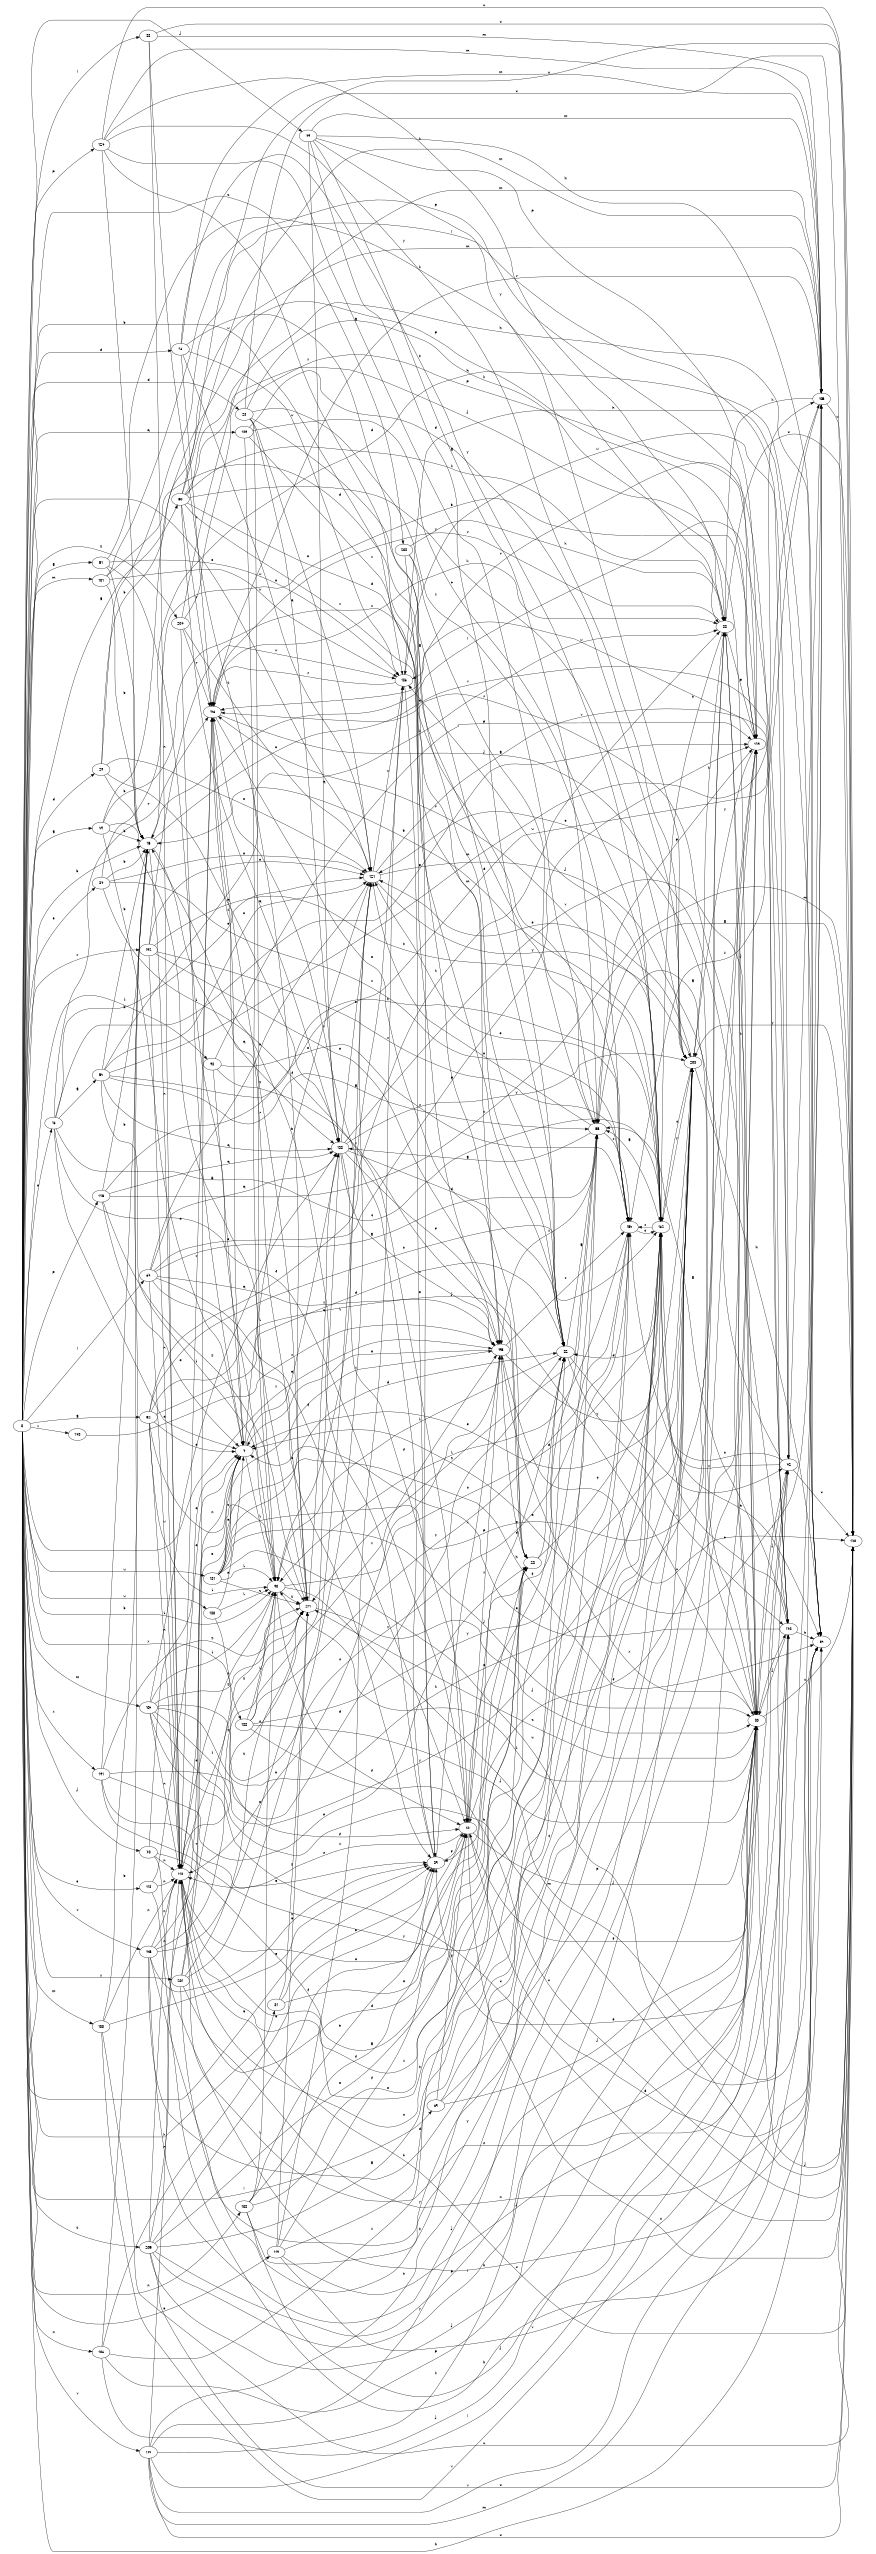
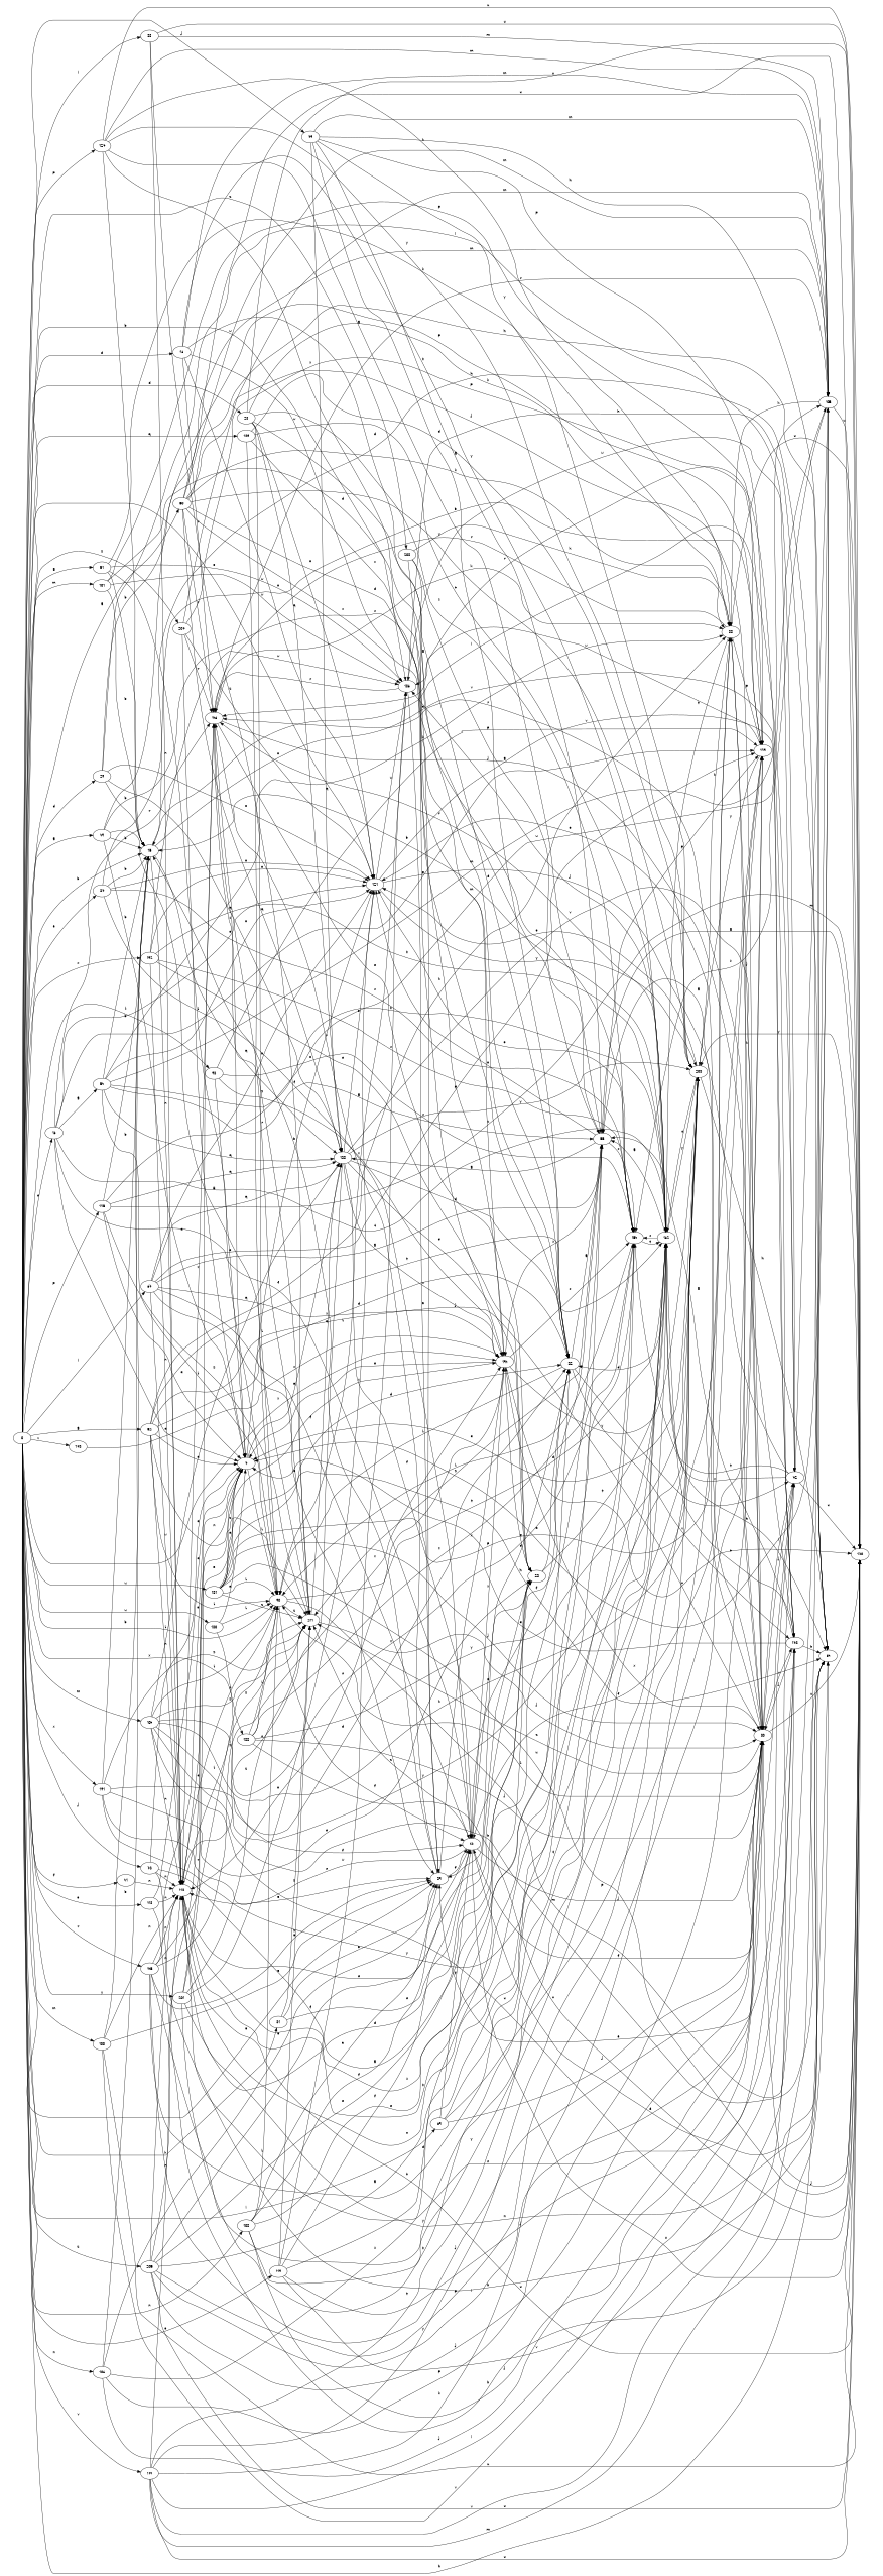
  strict digraph {
    fontname="Patrick Hand"
    rankdir=LR
    node [fontname="Patrick Hand"]
    edge [fontname="Patrick Hand"]
    0
    15
    16
    26
    28
    29
    37
    39
+   41
    49
    50
    51
    52
    64
    67
    n16 [label=38]
    69
    73
    79
    81
    93
    n22 [label=90]
    100
    101
    104
    106
    108
    118
    119
    121
    125
    127
    n33 [label=139]
    145
    173
    174
    180
    181
    186
    188
    191
    192
-   194 [label=195]
+   194
    201
    205
    207
    208
    113
    138
    72
    178
    7
    47
    54
    129
    146
    162
    32
    105
    55
    88
    154
    170
    211
    80
    203
    23
    0 -> 15 [label=b]
    0 -> 16 [label=c]
    0 -> 26 [label=d]
    0 -> 28 [label=d]
    0 -> 29 [label=d]
    0 -> 37 [label=e]
    0 -> 39 [label=e]
+   0 -> 41 [label=f]
    0 -> 49 [label=g]
    0 -> 50 [label=g]
    0 -> 51 [label=g]
    0 -> 52 [label=g]
    0 -> 64 [label=h]
    0 -> 67 [label=i]
    0 -> n16 [label=i]
    0 -> 69 [label=i]
    0 -> 73 [label=j]
    0 -> 79 [label=j]
    0 -> 81 [label=k]
    0 -> 93 [label=l]
    0 -> n22 [label=l]
    0 -> 100 [label=m]
    0 -> 101 [label=m]
    0 -> 104 [label=m]
    0 -> 106 [label=n]
    0 -> 108 [label=n]
    0 -> 118 [label=o]
    0 -> 119 [label=o]
    0 -> 121 [label=o]
    0 -> 125 [label=p]
    0 -> 127 [label=p]
    0 -> n33 [label=q]
    0 -> 145 [label=r]
    0 -> 173 [label=v]
    0 -> 174 [label=v]
    0 -> 180 [label=w]
    0 -> 181 [label=w]
    0 -> 186 [label=w]
    0 -> 188 [label=x]
    0 -> 191 [label=x]
    0 -> 192 [label=x]
    0 -> 194 [label=x]
    0 -> 201 [label=y]
    0 -> 205 [label=z]
    0 -> 207 [label=z]
    0 -> 208 [label=z]
    15 -> 113 [label=n]
    15 -> 138 [label=q]
    15 -> 72 [label=i]
    15 -> 178 [label=v]
    16 -> 121 [label=o]
    16 -> 7 [label=a]
    16 -> 47 [label=f]
    16 -> 54 [label=g]
    16 -> 129 [label=p]
    16 -> 146 [label=r]
    16 -> 162 [label=t]
    26 -> 121 [label=o]
    26 -> 186 [label=w]
    26 -> 146 [label=r]
    26 -> 162 [label=t]
    26 -> 32 [label=d]
    26 -> 105 [label=m]
    28 -> n22 [label=l]
    28 -> 121 [label=o]
    28 -> 138 [label=q]
    28 -> 55 [label=g]
    28 -> 88 [label=k]
    28 -> 154 [label=s]
    28 -> 170 [label=u]
    29 -> 15 [label=b]
    29 -> 121 [label=o]
    29 -> 138 [label=q]
    29 -> 72 [label=i]
    29 -> 129 [label=p]
    37 -> 15 [label=b]
    37 -> 64 [label=h]
    37 -> 121 [label=o]
    37 -> 47 [label=f]
    37 -> 154 [label=s]
    39 -> 15 [label=b]
    39 -> 194 [label=x]
    39 -> 47 [label=f]
    39 -> 146 [label=r]
+   41 -> 113 [label=n]
    49 -> 15 [label=b]
    49 -> 7 [label=a]
    49 -> 105 [label=m]
    49 -> 154 [label=s]
    49 -> 211 [label=z]
    50 -> 64 [label=h]
    50 -> 194 [label=x]
    50 -> 138 [label=q]
    50 -> 146 [label=r]
    50 -> 32 [label=d]
    50 -> 105 [label=m]
    50 -> 88 [label=k]
    50 -> 170 [label=u]
    50 -> 80 [label=j]
    50 -> 203 [label=y]
    51 -> 15 [label=b]
    51 -> n22 [label=l]
    51 -> 186 [label=w]
    51 -> 88 [label=k]
    52 -> n22 [label=l]
    52 -> 113 [label=n]
    52 -> 7 [label=a]
    52 -> 162 [label=t]
    52 -> 32 [label=d]
    52 -> 88 [label=k]
    52 -> 211 [label=z]
    52 -> 80 [label=j]
    64 -> 113 [label=n]
    67 -> 39 [label=e]
    67 -> 121 [label=o]
    67 -> 194 [label=x]
    67 -> 113 [label=w]
    67 -> 138 [label=q]
    67 -> 47 [label=f]
    67 -> 129 [label=p]
    67 -> 55 [label=g]
    n16 -> 113 [label=n]
    n16 -> 105 [label=m]
    n16 -> 170 [label=u]
    n16 -> 211 [label=z]
    69 -> 47 [label=f]
    69 -> 129 [label=p]
    69 -> 162 [label=t]
    69 -> 80 [label=j]
    73 -> 64 [label=h]
    73 -> 113 [label=n]
    73 -> 7 [label=a]
    73 -> 55 [label=g]
    79 -> 64 [label=h]
    79 -> 138 [label=q]
    79 -> 129 [label=p]
    79 -> 32 [label=d]
    79 -> 105 [label=m]
    79 -> 55 [label=g]
    79 -> 203 [label=y]
    81 -> 39 [label=e]
    81 -> 211 [label=z]
    81 -> 23 [label=c]
    93 -> 194 [label=x]
    93 -> 7 [label=a]
    93 -> 129 [label=p]
    93 -> 154 [label=s]
    n22 -> 113 [label=n]
    n22 -> 47 [label=f]
    n22 -> 162 [label=t]
    n22 -> 105 [label=m]
    n22 -> 211 [label=z]
    100 -> 15 [label=b]
    100 -> 39 [label=e]
    100 -> 113 [label=n]
    100 -> 178 [label=v]
    100 -> 170 [label=u]
    101 -> 15 [label=b]
    101 -> 186 [label=w]
    101 -> 129 [label=p]
    101 -> 32 [label=d]
    104 -> 64 [label=h]
    104 -> n22 [label=l]
    104 -> 113 [label=n]
    104 -> 138 [label=q]
    104 -> 88 [label=k]
    104 -> 154 [label=s]
    104 -> 170 [label=u]
    104 -> 211 [label=z]
    104 -> 203 [label=y]
    106 -> 15 [label=b]
    106 -> 39 [label=e]
    106 -> 129 [label=p]
    106 -> 154 [label=s]
    106 -> 80 [label=j]
    108 -> 39 [label=e]
    108 -> n22 [label=l]
    108 -> 47 [label=f]
    108 -> 80 [label=j]
    108 -> 203 [label=y]
    108 -> 23 [label=c]
    118 -> 64 [label=h]
    118 -> 113 [label=n]
    118 -> 7 [label=a]
    119 -> 186 [label=w]
    119 -> 178 [label=v]
    119 -> 47 [label=f]
    119 -> 32 [label=d]
    119 -> 211 [label=z]
    119 -> 80 [label=j]
    121 -> 186 [label=w]
    121 -> 178 [label=v]
    121 -> 80 [label=j]
    121 -> 203 [label=y]
    125 -> 15 [label=b]
    125 -> 138 [label=q]
    125 -> 7 [label=a]
    125 -> 105 [label=m]
    125 -> 170 [label=u]
    125 -> 211 [label=z]
    127 -> 15 [label=b]
    127 -> 194 [label=x]
    127 -> 105 [label=m]
    127 -> 55 [label=g]
    127 -> 88 [label=k]
    127 -> 170 [label=u]
    127 -> 203 [label=y]
    n33 -> n22 [label=l]
    n33 -> 194 [label=x]
    n33 -> 162 [label=t]
    n33 -> 203 [label=y]
    145 -> 39 [label=e]
    145 -> n22 [label=l]
-   145 -> 121 [label=o]
+   145 -> 7 [label=o]
    145 -> 113 [label=n]
    145 -> 162 [label=t]
    145 -> 211 [label=z]
    145 -> 80 [label=j]
    145 -> 203 [label=y]
    173 -> 194 [label=x]
    174 -> 113 [label=n]
    174 -> 72 [label=i]
    174 -> 178 [label=v]
    174 -> 162 [label=t]
    174 -> 105 [label=m]
    174 -> 88 [label=k]
    174 -> 170 [label=u]
    174 -> 203 [label=y]
    180 -> n22 [label=l]
    180 -> 7 [label=a]
    180 -> 47 [label=f]
    181 -> 64 [label=h]
    181 -> n22 [label=l]
    181 -> 194 [label=x]
    181 -> 7 [label=a]
    181 -> 129 [label=p]
    181 -> 32 [label=d]
    181 -> 170 [label=u]
    181 -> 211 [label=z]
    181 -> 80 [label=j]
    186 -> 39 [label=e]
    186 -> 64 [label=h]
    186 -> n22 [label=l]
    186 -> 146 [label=r]
    188 -> n22 [label=l]
    188 -> 194 [label=x]
    188 -> 154 [label=s]
    188 -> 170 [label=u]
    188 -> 80 [label=j]
    188 -> 203 [label=y]
    191 -> 15 [label=b]
    191 -> 39 [label=e]
    191 -> 32 [label=d]
    191 -> 211 [label=z]
    191 -> 203 [label=y]
    191 -> 23 [label=c]
    192 -> 121 [label=o]
    192 -> 186 [label=w]
    192 -> 113 [label=n]
    192 -> 162 [label=t]
    192 -> 154 [label=s]
    192 -> 23 [label=c]
    194 -> 113 [label=n]
    194 -> 7 [label=a]
    194 -> 154 [label=s]
    194 -> 170 [label=u]
    194 -> 203 [label=y]
    194 -> 23 [label=c]
    201 -> 121 [label=o]
    201 -> 7 [label=a]
    201 -> 146 [label=r]
    201 -> 162 [label=t]
    201 -> 32 [label=d]
    201 -> 211 [label=z]
    205 -> 113 [label=n]
    205 -> 72 [label=i]
    205 -> 7 [label=a]
    205 -> 47 [label=f]
    205 -> 129 [label=p]
    205 -> 55 [label=g]
    205 -> 170 [label=u]
    205 -> 80 [label=j]
    205 -> 23 [label=c]
    207 -> 121 [label=o]
    207 -> 7 [label=a]
    207 -> 129 [label=p]
    207 -> 146 [label=r]
    207 -> 105 [label=m]
    208 -> 39 [label=e]
    208 -> 32 [label=d]
    208 -> 55 [label=g]
    208 -> 88 [label=k]
    113 -> 146 [label=r]
    113 -> 162 [label=t]
    113 -> 154 [label=s]
    113 -> 170 [label=u]
    113 -> 211 [label=z]
    113 -> 23 [label=c]
    138 -> 121 [label=o]
    138 -> 194 [label=x]
    138 -> 113 [label=n]
    138 -> 178 [label=v]
    138 -> 47 [label=f]
    138 -> 32 [label=d]
    138 -> 203 [label=y]
    138 -> 23 [label=c]
    72 -> 39 [label=e]
    72 -> 186 [label=w]
    72 -> 162 [label=t]
    72 -> 105 [label=m]
    72 -> 55 [label=g]
    72 -> 154 [label=s]
    72 -> 170 [label=u]
    72 -> 80 [label=j]
    178 -> 64 [label=h]
    178 -> 113 [label=n]
    178 -> 7 [label=a]
    178 -> 146 [label=r]
    178 -> 162 [label=t]
    178 -> 55 [label=g]
    178 -> 80 [label=j]
    7 -> n22 [label=l]
    7 -> 121 [label=o]
    7 -> 113 [label=n]
    7 -> 138 [label=q]
    47 -> 64 [label=d]
    47 -> 194 [label=x]
    47 -> 113 [label=n]
    47 -> 32 [label=d]
    47 -> 170 [label=u]
+   47 -> 211 [label=z]
    47 -> 80 [label=j]
    54 -> 15 [label=b]
    54 -> n22 [label=l]
    54 -> 121 [label=o]
    54 -> 138 [label=q]
    54 -> 162 [label=t]
    54 -> 105 [label=m]
    54 -> 55 [label=g]
    54 -> 88 [label=k]
    129 -> 15 [label=b]
    129 -> 186 [label=w]
    129 -> 47 [label=f]
    129 -> 203 [label=y]
    146 -> 7 [label=s]
    146 -> 88 [label=k]
    146 -> 211 [label=z]
    146 -> 80 [label=j]
    146 -> 23 [label=c]
    162 -> 15 [label=b]
    162 -> 64 [label=h]
    162 -> 186 [label=w]
    162 -> 146 [label=r]
    162 -> 32 [label=d]
    162 -> 55 [label=g]
    162 -> 154 [label=s]
    162 -> 203 [label=y]
    32 -> n22 [label=l]
    32 -> 72 [label=i]
    32 -> 178 [label=v]
    32 -> 55 [label=g]
    105 -> 7 [label=a]
    105 -> 146 [label=r]
    105 -> 88 [label=k]
    105 -> 154 [label=s]
    105 -> 170 [label=u]
    55 -> 121 [label=o]
    55 -> 194 [label=x]
    55 -> 138 [label=g]
    55 -> 47 [label=f]
    55 -> 129 [label=p]
    55 -> 154 [label=s]
    55 -> 211 [label=z]
    88 -> 129 [label=p]
    88 -> 146 [label=r]
    88 -> 162 [label=t]
    88 -> 170 [label=u]
    88 -> 80 [label=j]
    154 -> n22 [label=l]
    154 -> 121 [label=o]
    154 -> 113 [label=n]
    154 -> 162 [label=t]
    170 -> 55 [label=g]
    170 -> 80 [label=j]
    170 -> 203 [label=y]
    211 -> 138 [label=q]
    211 -> 146 [label=r]
    211 -> 80 [label=j]
    80 -> n22 [label=l]
    80 -> 121 [label=o]
    80 -> 194 [label=x]
    80 -> 72 [label=i]
    80 -> 178 [label=v]
    80 -> 47 [label=f]
    80 -> 146 [label=r]
    80 -> 88 [label=k]
    80 -> 170 [label=u]
    80 -> 211 [label=z]
    203 -> 64 [label=h]
    203 -> 121 [label=o]
    203 -> 7 [label=a]
    203 -> 162 [label=t]
    203 -> 88 [label=k]
    23 -> 39 [label=e]
    23 -> 162 [label=t]
    23 -> 32 [label=d]
  }
